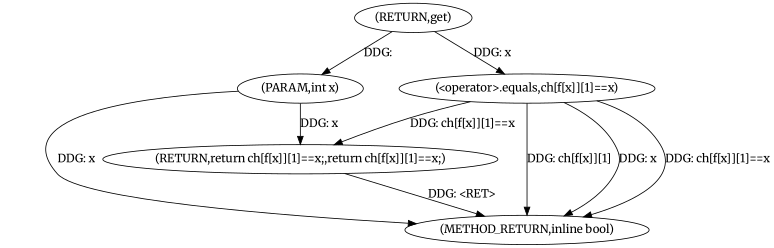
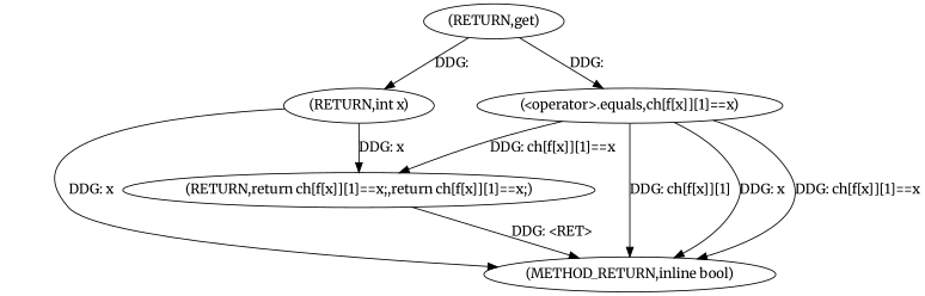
  digraph {
    fontname=Merriweather
    node [fontname=Merriweather]
    edge [fontname=Merriweather]
    n1 [label="(RETURN,get)"]
-   n2 [label="(PARAM,int x)"]
+   n2 [label="(RETURN,int x)"]
    n3 [label="(<operator>.equals,ch[f[x]][1]==x)"]
    n4 [label="(METHOD_RETURN,inline bool)"]
    n5 [label="(RETURN,return ch[f[x]][1]==x;,return ch[f[x]][1]==x;)"]
    n1 -> n2 [label="DDG: "]
-   n1 -> n3 [label="DDG: x"]
+   n1 -> n3 [label="DDG: "]
    n2 -> n4 [label="DDG: x"]
    n2 -> n5 [label="DDG: x"]
    n3 -> n4 [label="DDG: ch[f[x]][1]"]
    n3 -> n4 [label="DDG: x"]
    n3 -> n4 [label="DDG: ch[f[x]][1]==x"]
    n3 -> n5 [label="DDG: ch[f[x]][1]==x"]
    n5 -> n4 [label="DDG: <RET>"]
  }
